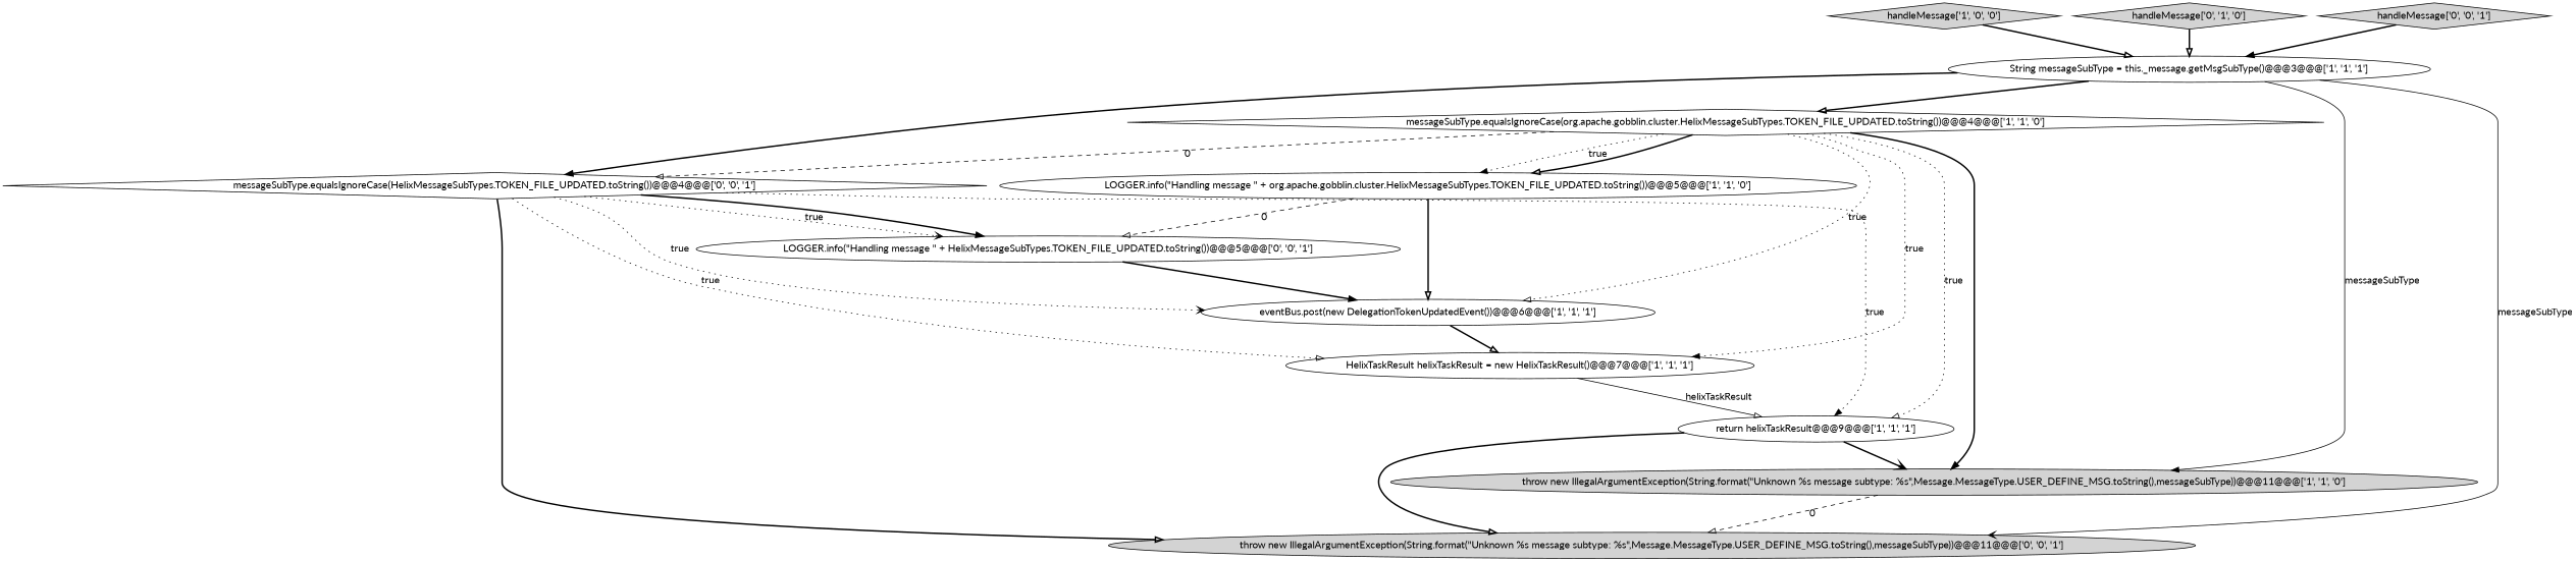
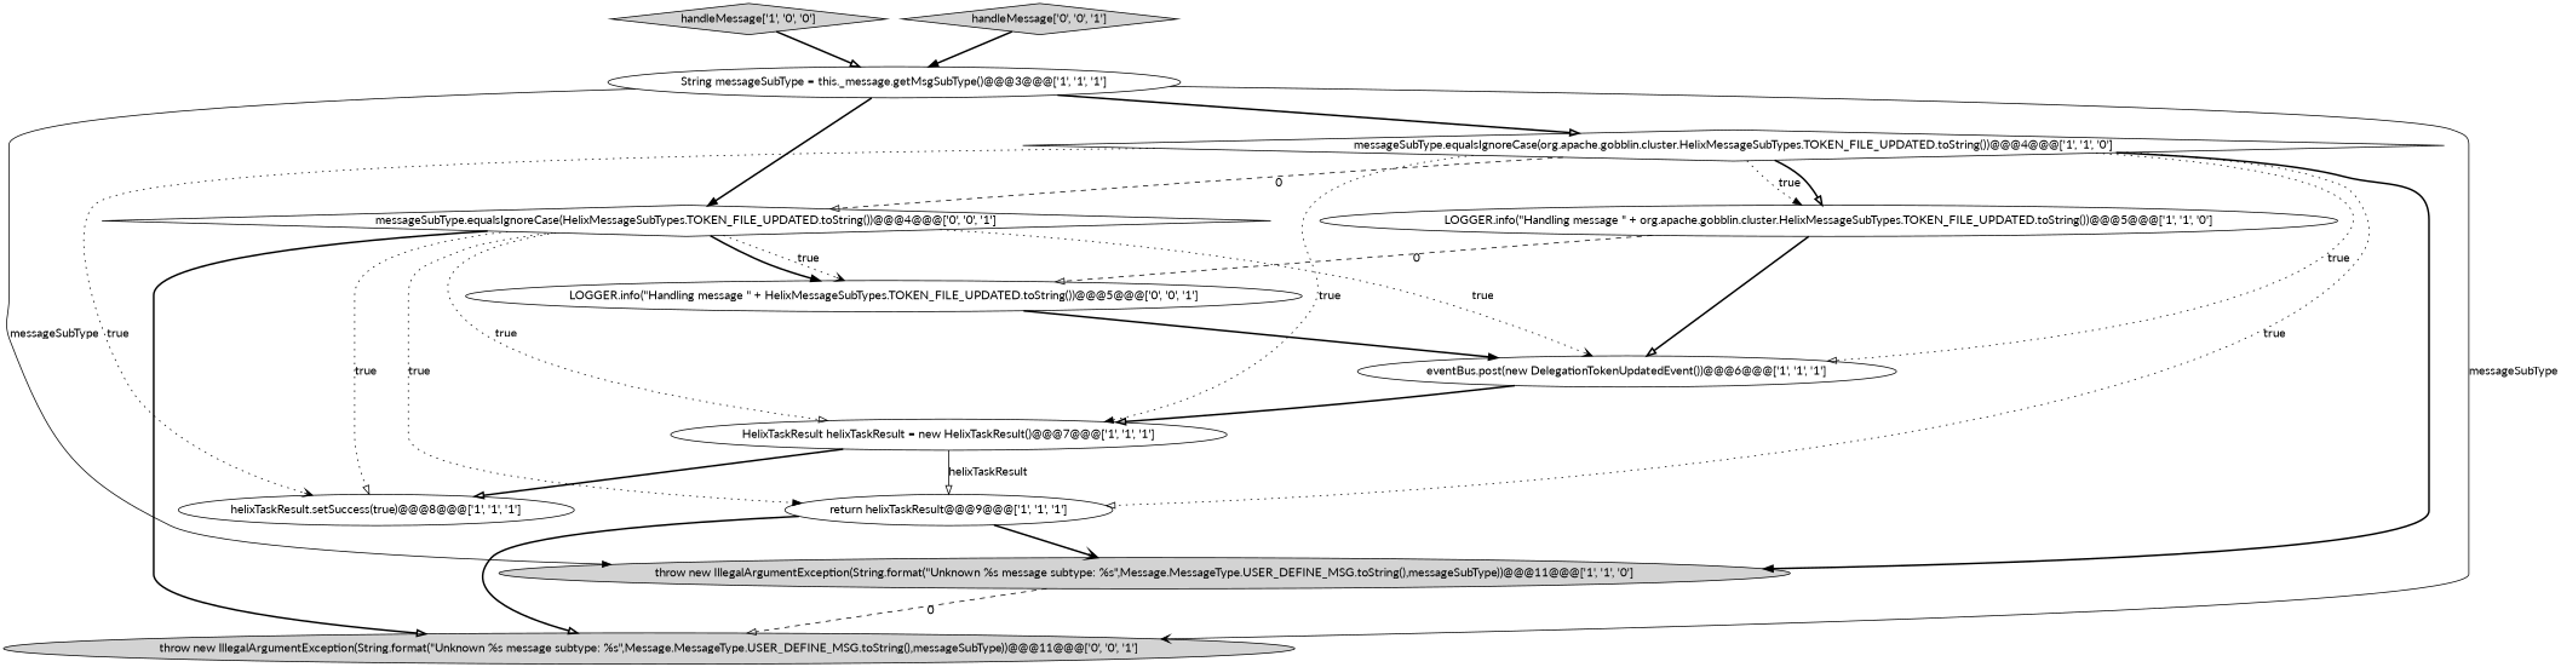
  digraph {
    fontname=Lato
    node [fillcolor=white fontname=Lato shape=ellipse style=filled]
    edge [arrowhead=onormal fontname=Lato style=bold]
    n1 [label="messageSubType.equalsIgnoreCase(org.apache.gobblin.cluster.HelixMessageSubTypes.TOKEN_FILE_UPDATED.toString())@@@4@@@['1', '1', '0']" shape=diamond]
    n2 [label="messageSubType.equalsIgnoreCase(HelixMessageSubTypes.TOKEN_FILE_UPDATED.toString())@@@4@@@['0', '0', '1']" shape=diamond]
    n3 [fillcolor=lightgray label="throw new IllegalArgumentException(String.format(\"Unknown %s message subtype: %s\",Message.MessageType.USER_DEFINE_MSG.toString(),messageSubType))@@@11@@@['1', '1', '0']"]
    n4 [label="HelixTaskResult helixTaskResult = new HelixTaskResult()@@@7@@@['1', '1', '1']"]
    n5 [label="eventBus.post(new DelegationTokenUpdatedEvent())@@@6@@@['1', '1', '1']"]
    n6 [label="LOGGER.info(\"Handling message \" + org.apache.gobblin.cluster.HelixMessageSubTypes.TOKEN_FILE_UPDATED.toString())@@@5@@@['1', '1', '0']"]
    n7 [label="return helixTaskResult@@@9@@@['1', '1', '1']"]
+   n8 [label="helixTaskResult.setSuccess(true)@@@8@@@['1', '1', '1']"]
    n9 [fillcolor=lightgray label="throw new IllegalArgumentException(String.format(\"Unknown %s message subtype: %s\",Message.MessageType.USER_DEFINE_MSG.toString(),messageSubType))@@@11@@@['0', '0', '1']"]
    n10 [label="LOGGER.info(\"Handling message \" + HelixMessageSubTypes.TOKEN_FILE_UPDATED.toString())@@@5@@@['0', '0', '1']"]
    n11 [fillcolor=lightgray label="handleMessage['1', '0', '0']" shape=diamond]
    n12 [label="String messageSubType = this._message.getMsgSubType()@@@3@@@['1', '1', '1']"]
-   n13 [fillcolor=lightgray label="handleMessage['0', '1', '0']" shape=diamond]
    n14 [fillcolor=lightgray label="handleMessage['0', '0', '1']" shape=diamond]
    n1 -> n2 [label=0 style=dashed]
    n1 -> n3 [arrowhead=normal]
    n1 -> n4 [arrowhead=normal label=true style=dotted]
    n1 -> n5 [label=true style=dotted]
    n1 -> n6 [arrowhead=normal label=true style=dotted]
    n1 -> n6
    n1 -> n7 [label=true style=dotted]
+   n1 -> n8 [arrowhead=vee label=true style=dotted]
    n2 -> n4 [label=true style=dotted]
    n2 -> n5 [arrowhead=vee label=true style=dotted]
    n2 -> n7 [arrowhead=normal label=true style=dotted]
+   n2 -> n8 [label=true style=dotted]
    n2 -> n9
    n2 -> n10 [arrowhead=vee label=true style=dotted]
    n2 -> n10 [arrowhead=normal]
    n3 -> n9 [label=0 style=dashed]
    n4 -> n7 [label=helixTaskResult style=solid]
+   n4 -> n8
    n5 -> n4
    n6 -> n5
    n6 -> n10 [label=0 style=dashed]
    n7 -> n3 [arrowhead=vee]
    n7 -> n9
    n10 -> n5 [arrowhead=normal]
    n11 -> n12
    n12 -> n1
    n12 -> n2 [arrowhead=normal]
    n12 -> n3 [arrowhead=normal label=messageSubType style=solid]
    n12 -> n9 [arrowhead=vee label=messageSubType style=solid]
-   n13 -> n12
    n14 -> n12 [arrowhead=normal]
  }
